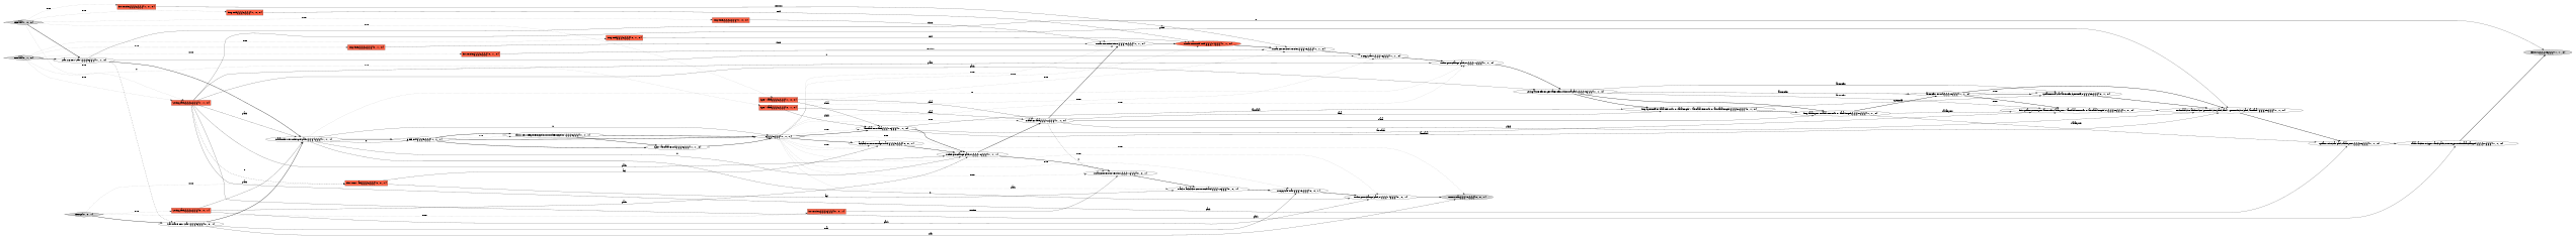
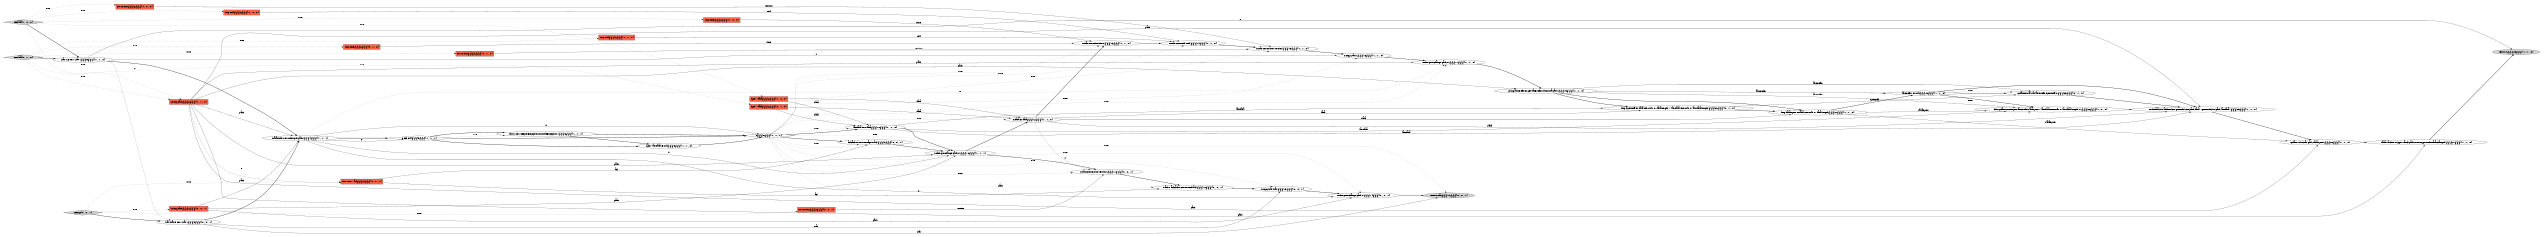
  digraph {
    rankdir=LR
    node [fillcolor=white shape=ellipse style=filled]
    edge [style=solid]
    n1 [label="n.stat.setAversion(version)@@@11@@@['0', '0', '1']"]
    n2 [label="n.acl = aclCache.convertAcls(acl)@@@12@@@['0', '0', '1']"]
    n3 [label="n.copyStat(stat)@@@13@@@['0', '0', '1']"]
    n4 [label="nodes.postChange(path,n)@@@14@@@['0', '0', '1']"]
    n5 [fillcolor=tomato label="int version@@@2@@@['0', '0', '1']" shape=box]
    n6 [fillcolor=lightgray label="setData['1', '0', '0']" shape=diamond]
    n7 [fillcolor=tomato label="int version@@@2@@@['1', '0', '0']" shape=box]
    n8 [label="Stat s = new Stat()@@@3@@@['1', '1', '0']"]
    n9 [fillcolor=tomato label="String path@@@2@@@['1', '1', '0']" shape=box]
    n10 [fillcolor=tomato label="long time@@@2@@@['1', '0', '0']" shape=box]
    n11 [fillcolor=tomato label="byte(( data@@@2@@@['1', '0', '0']" shape=box]
    n12 [fillcolor=tomato label="long zxid@@@2@@@['1', '0', '0']" shape=box]
    n13 [label="n.stat.setVersion(version)@@@15@@@['1', '1', '0']"]
    n14 [fillcolor=lightgray label="return s@@@28@@@['1', '1', '0']"]
    n15 [label="n.copyStat(s)@@@16@@@['1', '1', '0']"]
    n16 [label="DataNode n = nodes.get(path)@@@4@@@['1', '1', '1']"]
    n17 [label="Stat stat = new Stat()@@@3@@@['0', '0', '1']"]
    n18 [label="dataWatches.triggerWatch(path,EventType.NodeDataChanged)@@@27@@@['1', '1', '0']"]
    n19 [label="nodeDataSize.addAndGet(getNodeSize(path,data) - getNodeSize(path,lastdata))@@@25@@@['1', '1', '0']"]
    n20 [label="nodes.postChange(path,n)@@@17@@@['1', '1', '0']"]
    n21 [label="nodes.preChange(path,n)@@@10@@@['1', '1', '1']"]
    n22 [label="String lastPrefix = getMaxPrefixWithQuota(path)@@@19@@@['1', '1', '0']"]
    n23 [label="updateWriteStat(path,dataBytes)@@@26@@@['1', '1', '0']"]
    n24 [fillcolor=tomato label="List<ACL> acl@@@2@@@['0', '0', '1']" shape=box]
    n25 [label="n.stat.setMtime(time)@@@13@@@['1', '1', '0']"]
    n26 [label="n.data = data@@@12@@@['1', '1', '0']"]
    n27 [label="lastdata = n.data@@@10@@@['1', '1', '0']"]
-   n28 [fillcolor=tomato label="n.stat.setMzxid(zxid)@@@14@@@['1', '1', '0']"]
+   n28 [label="n.stat.setMzxid(zxid)@@@14@@@['1', '1', '0']"]
    n29 [fillcolor=lightgray label="return stat@@@15@@@['0', '0', '1']"]
    n30 [label="long dataBytes = data == null? 0: data.length@@@21@@@['1', '1', '0']"]
    n31 [label="long bytesDiff = (data == null? 0: data.length) - (lastdata == null? 0: lastdata.length)@@@20@@@['0', '1', '0']"]
    n32 [label="this.updateCountBytes(lastPrefix,dataBytes - (lastdata == null? 0: lastdata.length),0)@@@22@@@['1', '0', '0']"]
    n33 [label="lastPrefix != null@@@22@@@['1', '1', '0']" shape=diamond]
    n34 [label="updateQuotaStat(lastPrefix,bytesDiff,0)@@@23@@@['0', '1', '0']"]
    n35 [fillcolor=tomato label="long time@@@2@@@['0', '1', '0']" shape=box]
    n36 [label="n == null@@@5@@@['1', '1', '1']" shape=diamond]
    n37 [label="n@@@8@@@['1', '1', '1']" shape=diamond]
    n38 [label="byte(( lastdata = null@@@8@@@['1', '1', '0']"]
    n39 [label="throw new KeeperException.NoNodeException()@@@6@@@['1', '1', '1']"]
    n40 [label="aclCache.removeUsage(n.acl)@@@9@@@['0', '0', '1']"]
    n41 [fillcolor=lightgray label="setData['0', '1', '0']" shape=diamond]
    n42 [fillcolor=tomato label="int version@@@2@@@['0', '1', '0']" shape=box]
    n43 [fillcolor=tomato label="long zxid@@@2@@@['0', '1', '0']" shape=box]
    n44 [fillcolor=tomato label="byte(( data@@@2@@@['0', '1', '0']" shape=box]
    n45 [fillcolor=tomato label="String path@@@2@@@['0', '0', '1']" shape=box]
    n46 [fillcolor=lightgray label="setACL['0', '0', '1']" shape=diamond]
    n1 -> n2 [style=bold]
    n2 -> n3 [style=bold]
    n3 -> n4 [style=bold]
    n4 -> n29 [style=bold]
    n5 -> n1 [label=version]
    n6 -> n7 [label=true style=dotted]
    n6 -> n8 [style=bold]
    n6 -> n9 [label=true style=dotted]
    n6 -> n10 [label=true style=dotted]
    n6 -> n11 [label=true style=dotted]
    n6 -> n12 [label=true style=dotted]
    n7 -> n13 [label=version]
    n8 -> n14 [label=s]
    n8 -> n15 [label=s]
    n8 -> n16 [style=bold]
    n8 -> n17 [label=0 style=dashed]
    n9 -> n16 [label=path]
    n9 -> n18 [label=path]
    n9 -> n19 [label=path]
    n9 -> n20 [label=path]
    n9 -> n21 [label=path]
    n9 -> n22 [label=path]
    n9 -> n23 [label=path]
    n9 -> n24 [label=0 style=dashed]
    n10 -> n25 [label=time]
    n11 -> n26 [label=data]
    n11 -> n27 [label=data]
    n12 -> n28 [label=zxid]
    n13 -> n15 [style=bold]
    n15 -> n20 [style=bold]
    n16 -> n4 [label=n]
    n16 -> n20 [label=n style=dotted]
    n16 -> n21 [label=n]
    n16 -> n36 [style=bold]
    n16 -> n36 [label=n]
    n16 -> n37 [label=n]
    n17 -> n3 [label=stat]
    n17 -> n16 [style=bold]
    n17 -> n29 [label=stat]
    n18 -> n14 [style=bold]
    n19 -> n23 [style=bold]
    n20 -> n22 [style=bold]
    n21 -> n1 [style=bold]
    n21 -> n26 [style=bold]
    n22 -> n30 [style=bold]
    n22 -> n31 [style=bold]
    n22 -> n32 [label=lastPrefix]
    n22 -> n33 [label=lastPrefix]
    n22 -> n34 [label=lastPrefix]
    n23 -> n18 [style=bold]
    n24 -> n2 [label=acl]
    n24 -> n40 [label=acl]
    n25 -> n28 [style=bold]
    n26 -> n1 [label=0 style=dashed]
    n26 -> n19 [label=data]
    n26 -> n25 [style=bold]
    n26 -> n30 [label=data]
    n26 -> n31 [label=data]
    n27 -> n19 [label=lastdata]
    n27 -> n21 [style=bold]
    n27 -> n31 [label=lastdata]
    n27 -> n32 [label=lastdata]
    n28 -> n13 [style=bold]
    n30 -> n23 [label=dataBytes]
    n30 -> n32 [label=dataBytes]
    n30 -> n33 [style=bold]
    n31 -> n30 [style=bold]
    n31 -> n34 [label=bytesDiff]
    n32 -> n19 [style=bold]
    n33 -> n19 [style=bold]
    n33 -> n32 [style=bold]
    n33 -> n32 [label=true style=dotted]
    n33 -> n34 [style=bold]
    n33 -> n34 [label=true style=dotted]
    n34 -> n19 [style=bold]
    n35 -> n25 [label=time]
    n36 -> n37 [style=bold]
    n36 -> n38 [style=bold]
    n36 -> n39 [label=true style=dotted]
    n36 -> n39 [style=bold]
    n37 -> n1 [label=true style=dotted]
    n37 -> n2 [label=path style=dotted]
    n37 -> n3 [label=true style=dotted]
    n37 -> n4 [label=true style=dotted]
    n37 -> n13 [label=true style=dotted]
    n37 -> n15 [label=true style=dotted]
    n37 -> n20 [label=true style=dotted]
    n37 -> n21 [label=true style=dotted]
    n37 -> n25 [label=true style=dotted]
    n37 -> n26 [label=true style=dotted]
    n37 -> n27 [label=true style=dotted]
    n37 -> n27 [style=bold]
    n37 -> n28 [label=true style=dotted]
    n37 -> n29 [label=true style=dotted]
    n37 -> n40 [label=true style=dotted]
    n37 -> n40 [style=bold]
    n38 -> n37 [style=bold]
    n39 -> n37 [style=bold]
    n39 -> n38 [style=bold]
    n40 -> n21 [style=bold]
    n41 -> n8 [style=bold]
    n41 -> n9 [label=true style=dotted]
    n41 -> n35 [label=true style=dotted]
    n41 -> n42 [label=true style=dotted]
    n41 -> n43 [label=true style=dotted]
    n41 -> n44 [label=true style=dotted]
    n42 -> n13 [label=version]
    n43 -> n28 [label=zxid]
    n44 -> n26 [label=data]
    n44 -> n27 [label=data]
    n45 -> n4 [label=path]
    n45 -> n16 [label=path]
    n45 -> n21 [label=path]
    n46 -> n5 [label=true style=dotted]
    n46 -> n17 [style=bold]
    n46 -> n24 [label=true style=dotted]
    n46 -> n45 [label=true style=dotted]
  }
